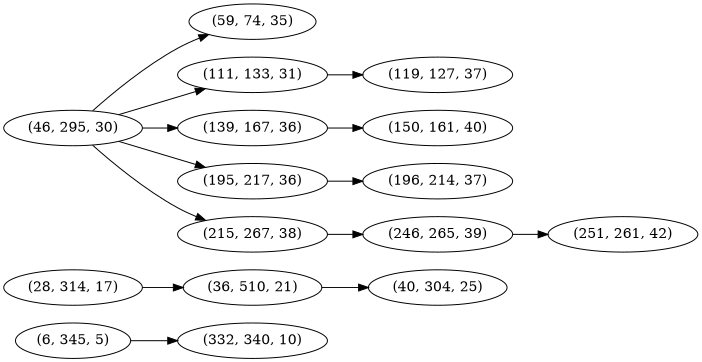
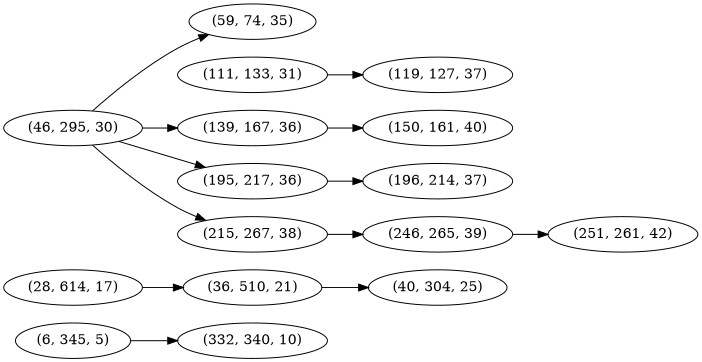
  digraph {
    rankdir=LR
    "(6, 345, 5)"
    "(332, 340, 10)"
    n3 [label="(36, 510, 21)"]
-   "(28, 314, 17)"
+   "(28, 314, 17)" [label="(28, 614, 17)"]
    "(40, 304, 25)"
    "(46, 295, 30)"
    "(59, 74, 35)"
    "(111, 133, 31)"
    "(139, 167, 36)"
    "(195, 217, 36)"
    n11 [label="(215, 267, 38)"]
    "(119, 127, 37)"
    "(150, 161, 40)"
    "(196, 214, 37)"
    "(246, 265, 39)"
    "(251, 261, 42)"
    "(6, 345, 5)" -> "(332, 340, 10)"
    n3 -> "(40, 304, 25)"
    "(28, 314, 17)" -> n3
    "(46, 295, 30)" -> "(59, 74, 35)"
-   "(46, 295, 30)" -> "(111, 133, 31)"
    "(46, 295, 30)" -> "(139, 167, 36)"
    "(46, 295, 30)" -> "(195, 217, 36)"
    "(46, 295, 30)" -> n11
    "(111, 133, 31)" -> "(119, 127, 37)"
    "(139, 167, 36)" -> "(150, 161, 40)"
    "(195, 217, 36)" -> "(196, 214, 37)"
    n11 -> "(246, 265, 39)"
    "(246, 265, 39)" -> "(251, 261, 42)"
  }
